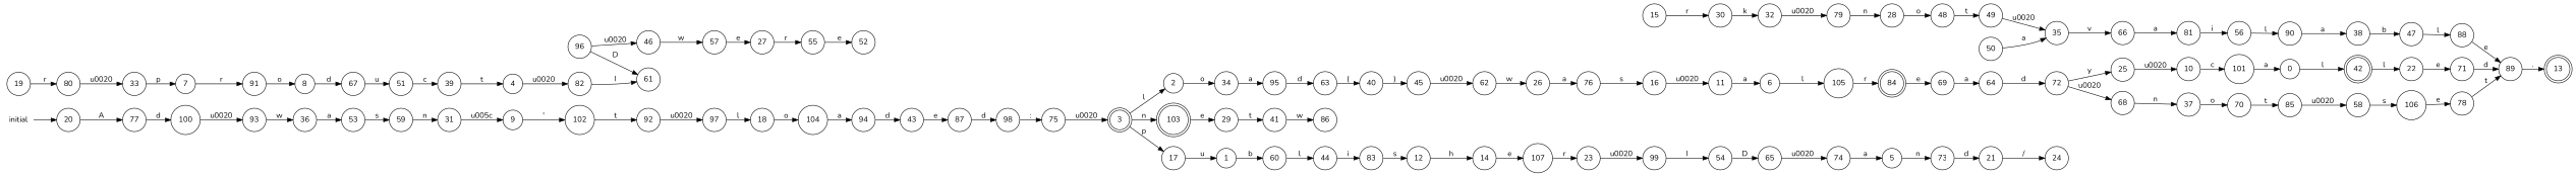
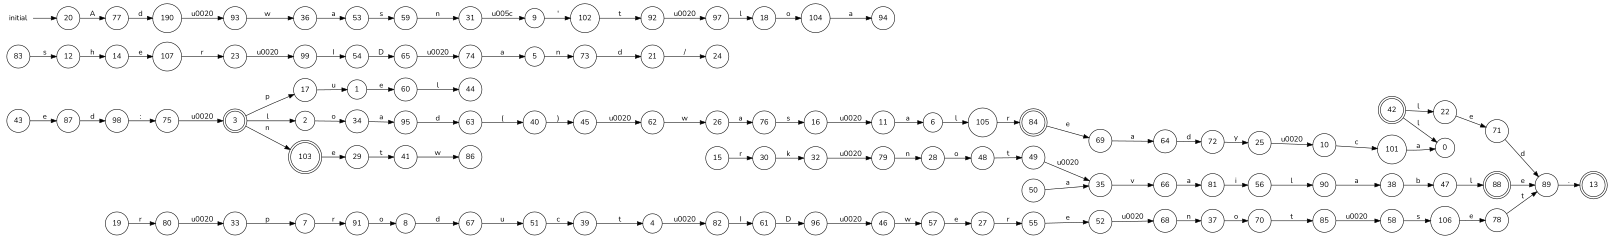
  digraph {
    fontname=Nunito
    rankdir=LR
    node [fontname=Nunito shape=circle]
    edge [fontname=Nunito]
    42 [shape=doublecircle]
    0
    22
    71
    1
    60
    44
    83
    2
    34
    95
    63
    3 [shape=doublecircle]
    103 [shape=doublecircle]
    17
    29
    41
    4
    82
    61
    96
    5
    73
    21
    24
    6
    105
    84 [shape=doublecircle]
    69
    7
    91
    8
    67
    51
    39
    9
    102
    92
    97
    10
    101
    11
    12
    14
    107
    23
    13 [shape=doublecircle]
    99
    15
    30
    32
    79
    16
    18
    104
    94
    43
    19
    80
    33
    20
    77
-   100
+   100 [label=190]
    initial [shape=plaintext]
    93
    89
    54
    65
    25
    26
    76
    27
    55
    52
    68
    28
    48
    49
    35
    86
    31
    40
    66
    81
    56
    36
    53
    59
    37
    70
    85
    58
    38
    47
-   88
+   88 [shape=doublecircle]
    45
    62
    87
    98
    75
    46
    57
    50
    74
    90
    106
    78
    64
    72
    42 -> 22 [label=l]
-   0 -> 42 [label=l]
+   42 -> 0 [label=l]
    22 -> 71 [label=e]
    71 -> 89 [label=d]
-   1 -> 60 [label=b]
+   1 -> 60 [label=e]
    60 -> 44 [label=l]
-   44 -> 83 [label=i]
    83 -> 12 [label=s]
    2 -> 34 [label=o]
    34 -> 95 [label=a]
    95 -> 63 [label=d]
    63 -> 40 [label="("]
    3 -> 2 [label=l]
    3 -> 103 [label=n]
    3 -> 17 [label=p]
    103 -> 29 [label=e]
    17 -> 1 [label=u]
    29 -> 41 [label=t]
    41 -> 86 [label=w]
    4 -> 82 [label="\u0020"]
    82 -> 61 [label=I]
-   96 -> 61 [label=D]
+   61 -> 96 [label=D]
    96 -> 46 [label="\u0020"]
    5 -> 73 [label=n]
    73 -> 21 [label=d]
    21 -> 24 [label="/"]
    6 -> 105 [label=l]
    105 -> 84 [label=r]
    84 -> 69 [label=e]
    69 -> 64 [label=a]
    7 -> 91 [label=r]
    91 -> 8 [label=o]
    8 -> 67 [label=d]
    67 -> 51 [label=u]
    51 -> 39 [label=c]
    39 -> 4 [label=t]
    9 -> 102 [label="'"]
    102 -> 92 [label=t]
    92 -> 97 [label="\u0020"]
    97 -> 18 [label=l]
    10 -> 101 [label=c]
    101 -> 0 [label=a]
    11 -> 6 [label=a]
    12 -> 14 [label=h]
    14 -> 107 [label=e]
    107 -> 23 [label=r]
    23 -> 99 [label="\u0020"]
    99 -> 54 [label=I]
    15 -> 30 [label=r]
    30 -> 32 [label=k]
    32 -> 79 [label="\u0020"]
    79 -> 28 [label=n]
    16 -> 11 [label="\u0020"]
    18 -> 104 [label=o]
    104 -> 94 [label=a]
-   94 -> 43 [label=d]
    43 -> 87 [label=e]
    19 -> 80 [label=r]
    80 -> 33 [label="\u0020"]
    33 -> 7 [label=p]
    20 -> 77 [label=A]
    77 -> 100 [label=d]
    100 -> 93 [label="\u0020"]
    initial -> 20
    93 -> 36 [label=w]
    89 -> 13 [label="."]
    54 -> 65 [label=D]
    65 -> 74 [label="\u0020"]
    25 -> 10 [label="\u0020"]
    26 -> 76 [label=a]
    76 -> 16 [label=s]
    27 -> 55 [label=r]
    55 -> 52 [label=e]
-   72 -> 68 [label="\u0020"]
+   52 -> 68 [label="\u0020"]
    68 -> 37 [label=n]
    28 -> 48 [label=o]
    48 -> 49 [label=t]
    49 -> 35 [label="\u0020"]
    35 -> 66 [label=v]
    31 -> 9 [label="\u005c"]
    40 -> 45 [label=")"]
    66 -> 81 [label=a]
    81 -> 56 [label=i]
    56 -> 90 [label=l]
    36 -> 53 [label=a]
    53 -> 59 [label=s]
    59 -> 31 [label=n]
    37 -> 70 [label=o]
    70 -> 85 [label=t]
    85 -> 58 [label="\u0020"]
    58 -> 106 [label=s]
    38 -> 47 [label=b]
    47 -> 88 [label=l]
    88 -> 89 [label=e]
    45 -> 62 [label="\u0020"]
    62 -> 26 [label=w]
    87 -> 98 [label=d]
    98 -> 75 [label=":"]
    75 -> 3 [label="\u0020"]
    46 -> 57 [label=w]
    57 -> 27 [label=e]
    50 -> 35 [label=a]
    74 -> 5 [label=a]
    90 -> 38 [label=a]
    106 -> 78 [label=e]
    78 -> 89 [label=t]
    64 -> 72 [label=d]
    72 -> 25 [label=y]
  }
